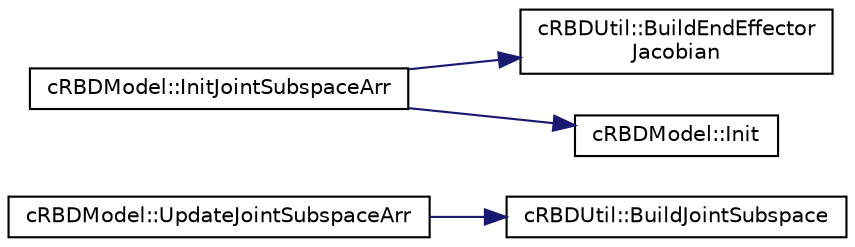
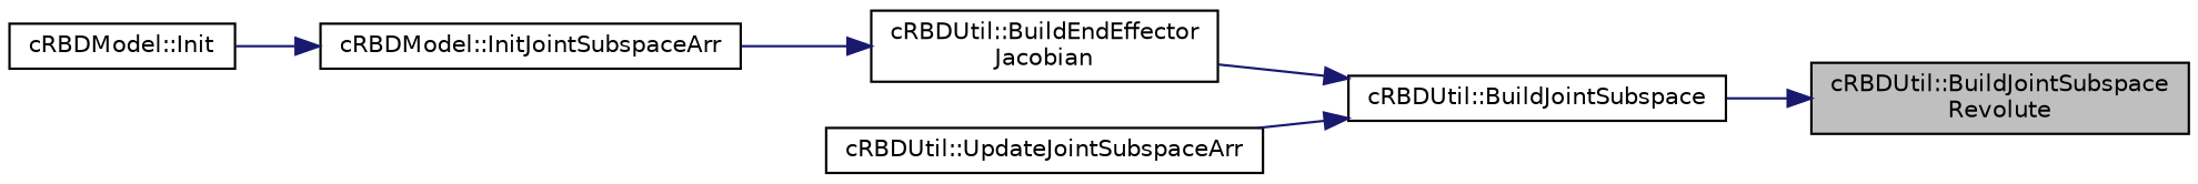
  digraph {
    rankdir=RL
    node [color=black fillcolor=white fontname=Helvetica fontsize=10 shape=record style=filled]
    edge [color=midnightblue dir=back fontname=Helvetica fontsize=10 labelfontname=Helvetica labelfontsize=10 style=solid]
+   n1 [fillcolor=grey75 fontcolor=black height=0.2 label="cRBDUtil::BuildJointSubspace\lRevolute" width=0.4]
    n2 [height=0.2 label="cRBDUtil::BuildJointSubspace" width=0.4]
    n3 [height=0.2 label="cRBDUtil::BuildEndEffector\lJacobian" width=0.4]
-   n4 [height=0.2 label="cRBDModel::UpdateJointSubspaceArr" width=0.4]
+   n4 [height=0.2 label="cRBDUtil::UpdateJointSubspaceArr" width=0.4]
    n5 [height=0.2 label="cRBDModel::InitJointSubspaceArr" width=0.4]
    n6 [height=0.2 label="cRBDModel::Init" width=0.4]
+   n1 -> n2
+   n2 -> n3
    n2 -> n4
    n3 -> n5
-   n6 -> n5
+   n5 -> n6
  }
